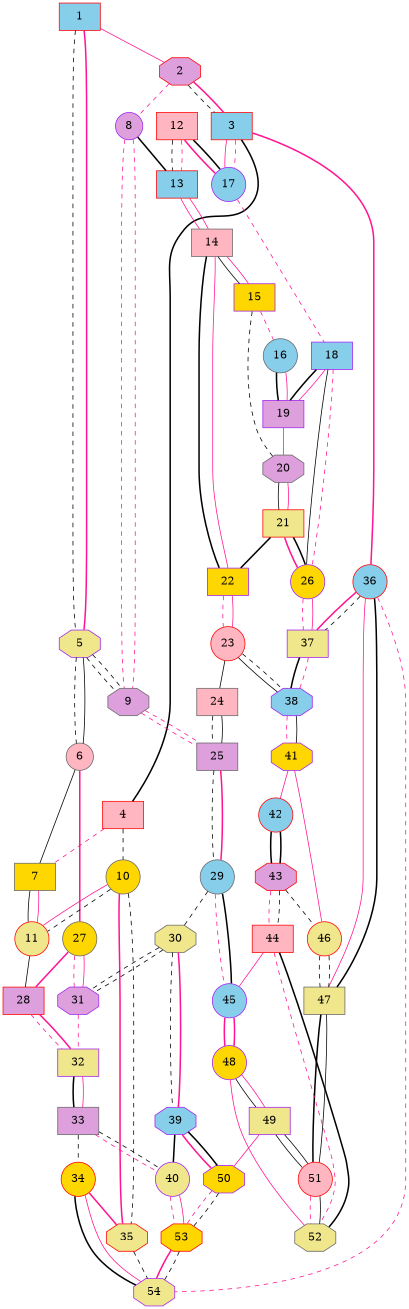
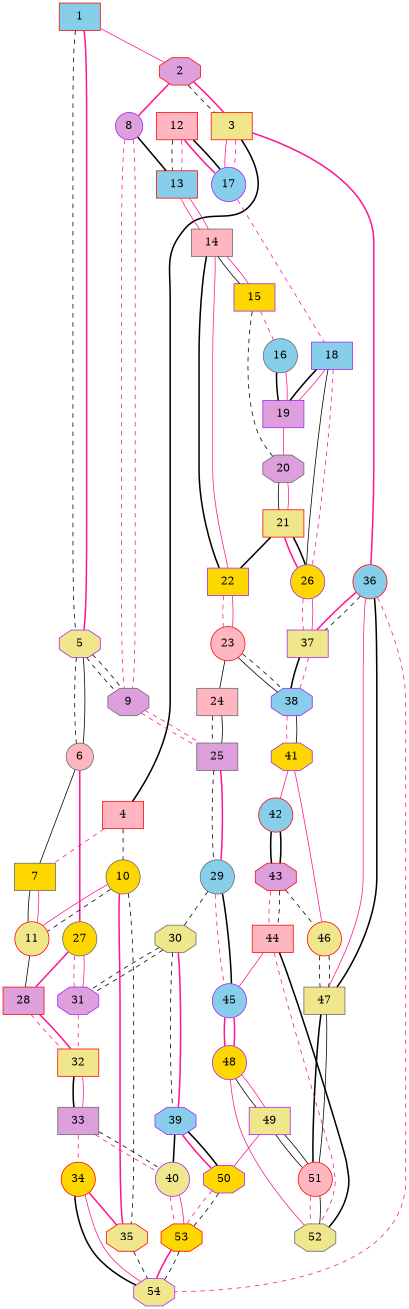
  graph {
    node [color=purple fillcolor=khaki shape=box style=filled]
    edge [color=deeppink style=dashed]
    1 [color=red fillcolor=skyblue]
    2 [color=red fillcolor=plum shape=octagon]
    5 [shape=octagon]
-   3 [color=red fillcolor=skyblue]
+   3 [color=red]
    8 [fillcolor=plum shape=circle]
    6 [color=gray40 fillcolor=lightpink shape=circle]
    9 [color=gray40 fillcolor=plum shape=octagon]
    4 [color=red fillcolor=lightpink]
    17 [fillcolor=skyblue shape=circle]
    36 [color=red fillcolor=skyblue shape=circle]
    13 [color=red fillcolor=skyblue]
    7 [color=gray40 fillcolor=gold]
    10 [color=gray40 fillcolor=gold shape=circle]
    18 [fillcolor=skyblue]
    37
    54 [shape=octagon]
    47 [color=gray40]
    11 [color=red shape=circle]
    35 [color=red shape=octagon]
    27 [color=gray40 fillcolor=gold shape=circle]
    25 [color=gray40 fillcolor=plum]
    28 [color=red fillcolor=plum]
    31 [fillcolor=plum shape=octagon]
    14 [color=gray40 fillcolor=lightpink]
    29 [color=gray40 fillcolor=skyblue shape=circle]
-   32
+   32 [color=red]
    12 [color=red fillcolor=lightpink]
    15 [fillcolor=gold]
    22 [fillcolor=gold]
    16 [color=gray40 fillcolor=skyblue shape=circle]
    20 [color=gray40 fillcolor=plum shape=octagon]
    23 [color=red fillcolor=lightpink shape=circle]
    19 [fillcolor=plum]
    21 [color=red]
    26 [fillcolor=gold shape=circle]
    24 [color=gray40 fillcolor=lightpink]
    38 [fillcolor=skyblue shape=octagon]
    41 [fillcolor=gold shape=octagon]
    42 [color=red fillcolor=skyblue shape=circle]
    43 [color=red fillcolor=plum shape=octagon]
    30 [color=gray40 shape=octagon]
    45 [fillcolor=skyblue shape=circle]
    33 [color=gray40 fillcolor=plum]
    39 [fillcolor=skyblue shape=octagon]
    48 [fillcolor=gold shape=circle]
    40 [shape=circle]
    50 [fillcolor=gold shape=octagon]
    34 [color=red fillcolor=gold shape=circle]
    53 [color=red fillcolor=gold shape=octagon]
    51 [color=red fillcolor=lightpink shape=circle]
    46 [color=red shape=circle]
    44 [color=red fillcolor=lightpink]
    52 [color=gray40 shape=octagon]
    49
    1 -- 2 [style=solid]
    1 -- 5 [color=black]
    1 -- 5 [style=bold]
    2 -- 3 [color=black]
    2 -- 3 [style=bold]
-   2 -- 8
+   2 -- 8 [style=bold]
    5 -- 6 [color=black]
    5 -- 6 [color=black style=solid]
    5 -- 9 [color=black]
    5 -- 9 [color=black]
    3 -- 4 [color=black style=bold]
    3 -- 17 [style=solid]
    3 -- 17
    3 -- 36 [style=bold]
    8 -- 9
    8 -- 9
    8 -- 13 [color=black style=bold]
    6 -- 7 [color=black style=solid]
    6 -- 27 [style=bold]
    9 -- 25
    9 -- 25
    4 -- 7
    4 -- 10 [color=black]
    17 -- 18
    36 -- 37 [style=bold]
    36 -- 37 [color=black]
    36 -- 54
    36 -- 47 [style=solid]
    36 -- 47 [color=black style=bold]
    13 -- 14 [style=solid]
    13 -- 14 [style=solid]
    7 -- 11 [color=black style=solid]
    7 -- 11 [style=solid]
    10 -- 11 [style=solid]
    10 -- 11 [color=black]
    10 -- 35 [style=bold]
    10 -- 35 [color=black]
    18 -- 19 [color=black style=bold]
    18 -- 19 [style=solid]
    18 -- 26 [color=black style=solid]
    18 -- 26
    37 -- 38 [color=black style=bold]
    37 -- 38
    47 -- 51 [color=black style=bold]
    47 -- 51 [color=black style=solid]
    11 -- 28 [color=black style=solid]
    35 -- 54 [color=black]
    27 -- 28 [style=bold]
    27 -- 31
    27 -- 31 [style=solid]
    25 -- 29 [color=black]
    25 -- 29 [style=bold]
    28 -- 32
    28 -- 32 [style=bold]
    31 -- 32
    14 -- 15 [color=black style=solid]
    14 -- 15 [style=solid]
    14 -- 22 [color=black style=bold]
    14 -- 22 [style=solid]
    29 -- 30 [color=black]
    29 -- 45
    29 -- 45 [color=black style=bold]
    32 -- 33 [color=black style=bold]
    32 -- 33 [style=solid]
    12 -- 17 [style=bold]
    12 -- 17 [color=black style=bold]
    12 -- 13 [color=black]
    12 -- 13
    15 -- 16
    15 -- 20 [color=black]
    22 -- 23
    22 -- 23 [style=solid]
    16 -- 19 [color=black style=bold]
    16 -- 19 [style=solid]
    20 -- 21 [color=black style=solid]
    20 -- 21 [style=solid]
    23 -- 24 [color=black style=solid]
    23 -- 38 [color=black style=solid]
    23 -- 38 [color=black]
    19 -- 20 [style=solid]
    21 -- 22 [color=black style=bold]
    21 -- 26 [style=bold]
    21 -- 26 [color=black style=bold]
    26 -- 37
    26 -- 37 [style=solid]
    24 -- 25 [color=black]
    24 -- 25 [color=black style=solid]
    38 -- 41
    38 -- 41 [color=black style=solid]
    41 -- 42 [style=solid]
    41 -- 46 [style=solid]
    42 -- 43 [color=black style=bold]
    42 -- 43 [color=black style=bold]
    43 -- 46 [color=black]
    43 -- 44
    43 -- 44 [color=black]
    30 -- 31 [color=black]
    30 -- 31 [color=black]
    30 -- 39 [color=black]
    30 -- 39 [style=bold]
    45 -- 48 [style=bold]
    45 -- 48 [style=bold]
    33 -- 40
    33 -- 40 [color=black]
-   33 -- 34 [color=black]
+   33 -- 34
    39 -- 40 [color=black style=bold]
    39 -- 50 [style=bold]
    39 -- 50 [color=black style=bold]
    48 -- 52 [style=solid]
    48 -- 49 [color=black style=solid]
    48 -- 49 [style=solid]
    40 -- 53
    40 -- 53 [style=solid]
    50 -- 53
    50 -- 53 [color=black]
    34 -- 54 [color=black style=bold]
    34 -- 54 [style=solid]
    34 -- 35 [style=bold]
    53 -- 54 [style=bold]
    53 -- 54 [color=black]
    51 -- 52
    51 -- 52 [color=black style=solid]
    46 -- 47 [color=black]
    46 -- 47 [color=black]
    44 -- 45 [style=solid]
    44 -- 52
    44 -- 52 [color=black style=bold]
    49 -- 50 [style=solid]
    49 -- 51 [color=black style=solid]
    49 -- 51 [color=black style=solid]
  }
